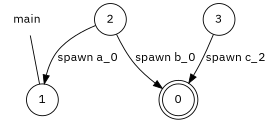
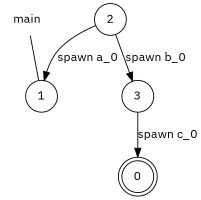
  digraph {
    fontname="IBM Plex Sans"
    rankdir=TB
    node [fontname="IBM Plex Sans" shape=circle]
    edge [fontname="IBM Plex Sans"]
    n1 [label=main shape=plaintext]
    n2 [label=1]
    n3 [label=2]
    n4 [label=3]
    n5 [label=0 shape=doublecircle]
    n1 -> n2 [arrowhead=none]
    n3 -> n2 [label="spawn a_0"]
-   n3 -> n5 [label="spawn b_0"]
-   n4 -> n5 [label="spawn c_2"]
+   n3 -> n4 [label="spawn b_0"]
+   n4 -> n5 [label="spawn c_0"]
  }
